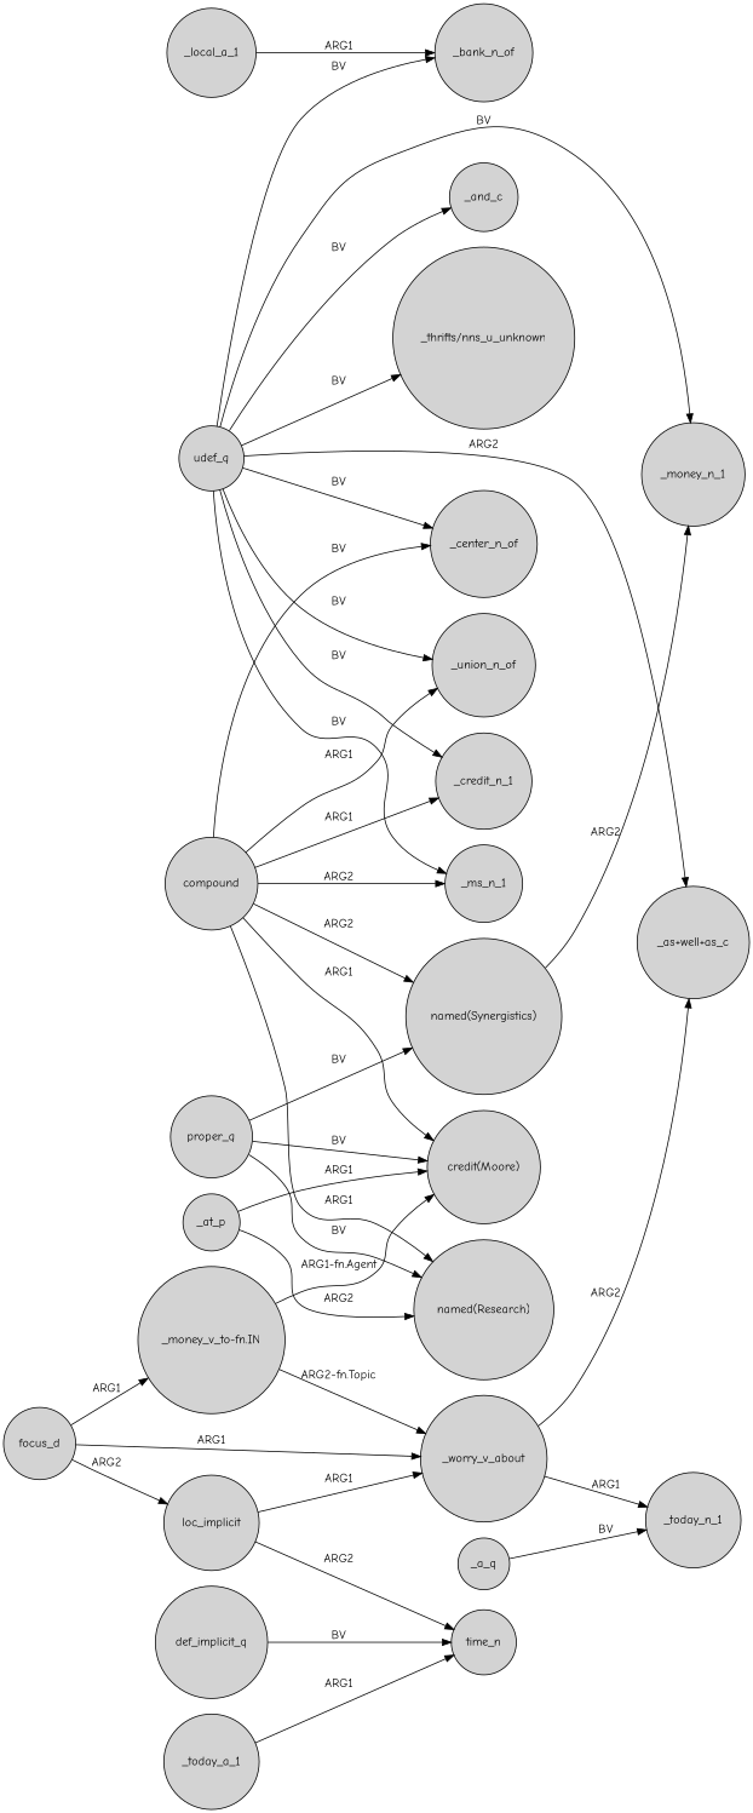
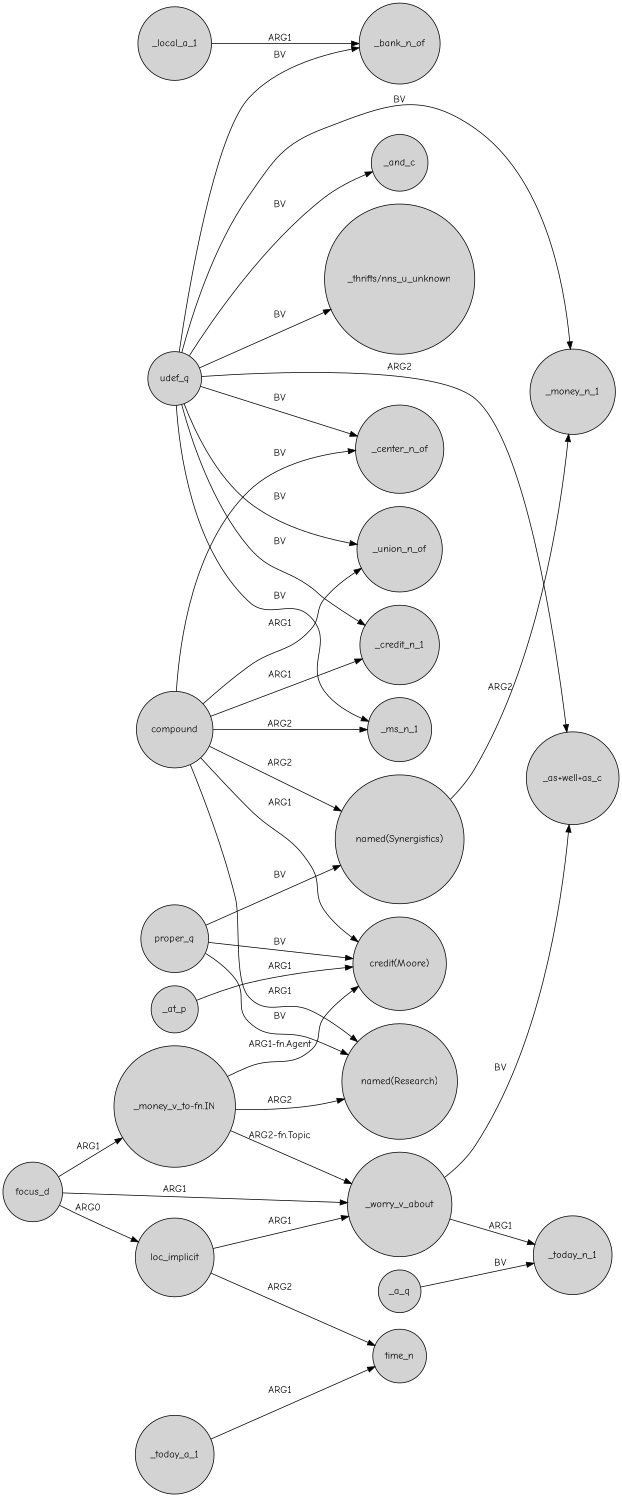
  digraph {
    fontname="Comic Neue"
    rankdir=LR
    node [fontname="Comic Neue" shape=circle style=filled]
    edge [fontname="Comic Neue"]
    n1 [label="_money_v_to-fn.IN"]
    _worry_v_about
    n3 [label="credit(Moore)"]
    "_as+well+as_c"
    n5 [label=_today_n_1]
    focus_d
    n7 [label=loc_implicit]
    time_n
    udef_q
    _money_n_1
    _credit_n_1
    "_thrifts/nns_u_unknown"
    _union_n_of
    _ms_n_1
    _center_n_of
    _bank_n_of
    _and_c
    _at_p
    "named(Research)"
    _today_a_1
    compound
    "named(Synergistics)"
    _a_q
    proper_q
    _local_a_1
-   def_implicit_q
    n1 -> _worry_v_about [label="ARG2-fn.Topic"]
    n1 -> n3 [label="ARG1-fn.Agent"]
-   _worry_v_about -> "_as+well+as_c" [label=ARG2]
+   _worry_v_about -> "_as+well+as_c" [label=BV]
    _worry_v_about -> n5 [label=ARG1]
    focus_d -> n1 [label=ARG1]
    focus_d -> _worry_v_about [label=ARG1]
-   focus_d -> n7 [label=ARG2]
+   focus_d -> n7 [label=ARG0]
    n7 -> _worry_v_about [label=ARG1]
    n7 -> time_n [label=ARG2]
    udef_q -> "_as+well+as_c" [label=ARG2]
    udef_q -> _money_n_1 [label=BV]
    udef_q -> _credit_n_1 [label=BV]
    udef_q -> "_thrifts/nns_u_unknown" [label=BV]
    udef_q -> _union_n_of [label=BV]
    udef_q -> _ms_n_1 [label=BV]
    udef_q -> _center_n_of [label=BV]
    udef_q -> _bank_n_of [label=BV]
    udef_q -> _and_c [label=BV]
    _at_p -> n3 [label=ARG1]
-   _at_p -> "named(Research)" [label=ARG2]
+   n1 -> "named(Research)" [label=ARG2]
    _today_a_1 -> time_n [label=ARG1]
    compound -> n3 [label=ARG1]
    compound -> _credit_n_1 [label=ARG1]
    compound -> _union_n_of [label=ARG1]
    compound -> _ms_n_1 [label=ARG2]
    compound -> _center_n_of [label=BV]
    compound -> "named(Research)" [label=ARG1]
    compound -> "named(Synergistics)" [label=ARG2]
    "named(Synergistics)" -> _money_n_1 [label=ARG2]
    _a_q -> n5 [label=BV]
    proper_q -> n3 [label=BV]
    proper_q -> "named(Research)" [label=BV]
    proper_q -> "named(Synergistics)" [label=BV]
    _local_a_1 -> _bank_n_of [label=ARG1]
-   def_implicit_q -> time_n [label=BV]
  }
